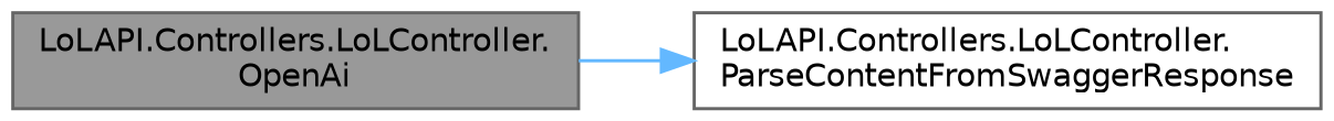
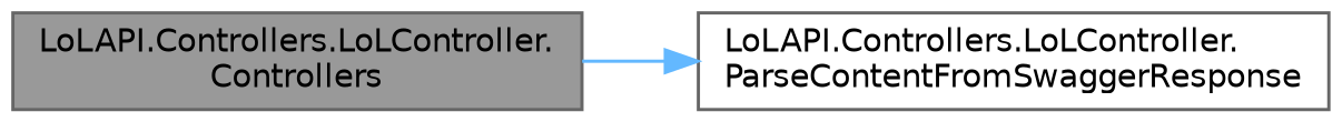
  digraph {
    rankdir=LR
    node [fontname=Helvetica fontsize=10 shape=box style=filled]
-   n1 [color=gray40 fillcolor=grey60 fontcolor=black height=0.2 label="LoLAPI.Controllers.LoLController.\lOpenAi" width=0.4]
+   n1 [color=gray40 fillcolor=grey60 fontcolor=black height=0.2 label="LoLAPI.Controllers.LoLController.\lControllers" width=0.4]
    n2 [color=grey40 fillcolor=white height=0.2 label="LoLAPI.Controllers.LoLController.\lParseContentFromSwaggerResponse" width=0.4]
    n1 -> n2 [color=steelblue1 fontname=Helvetica fontsize=10 labelfontname=Helvetica labelfontsize=10 style=solid]
  }
